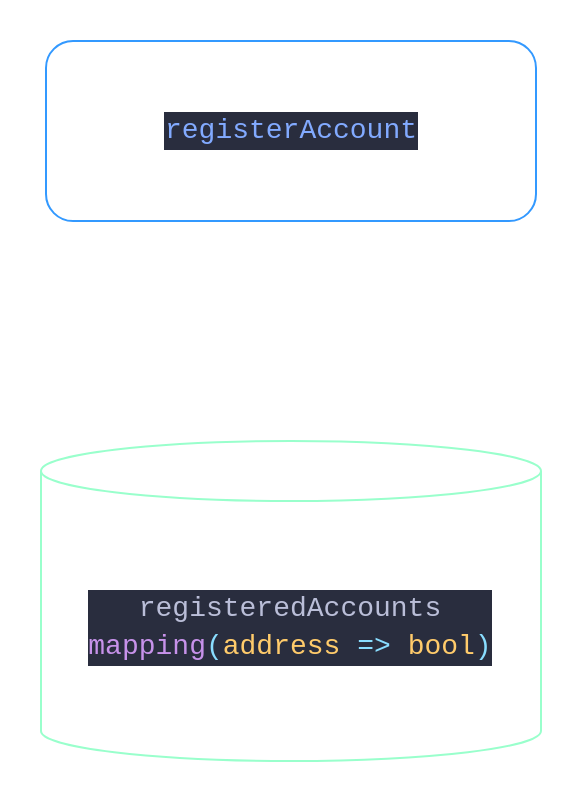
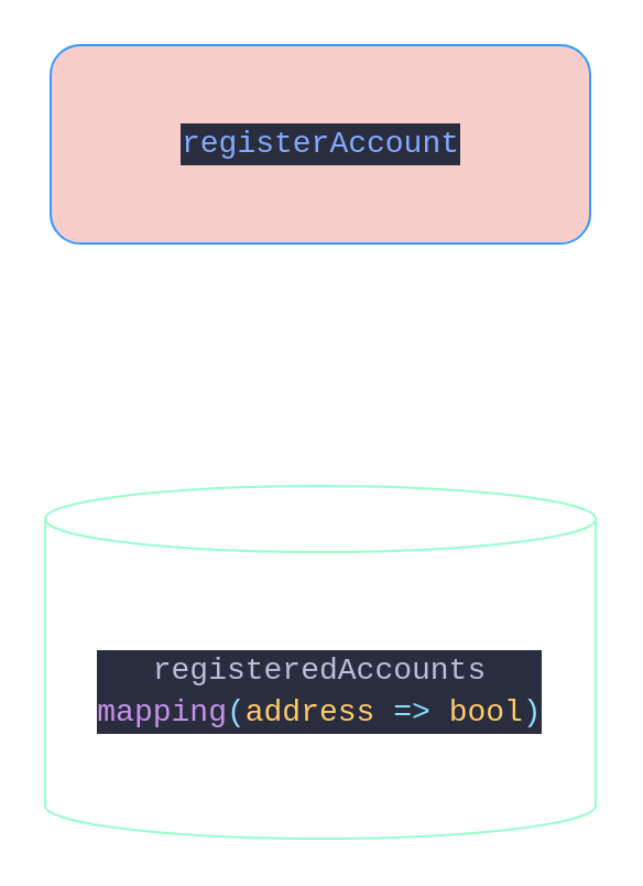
  <mxCell id="0" />
  <mxCell id="1" parent="0" />
- <mxCell id="2" value="&lt;div style=&quot;color: rgb(186, 190, 216); background-color: rgb(41, 45, 62); font-family: &amp;quot;Fira Code&amp;quot;, Consolas, &amp;quot;Microsoft Yahei&amp;quot;, Consolas, &amp;quot;Courier New&amp;quot;, monospace; font-size: 14px; line-height: 19px;&quot;&gt;&lt;span style=&quot;color: #82aaff;&quot;&gt;registerAccount&lt;/span&gt;&lt;/div&gt;" style="rounded=1;whiteSpace=wrap;html=1;strokeColor=#3399FF;" vertex="1" parent="1"><mxGeometry x="22.5" y="20" width="245" height="90" as="geometry" /></mxCell>
+ <mxCell id="2" value="&lt;div style=&quot;color: rgb(186, 190, 216); background-color: rgb(41, 45, 62); font-family: &amp;quot;Fira Code&amp;quot;, Consolas, &amp;quot;Microsoft Yahei&amp;quot;, Consolas, &amp;quot;Courier New&amp;quot;, monospace; font-size: 14px; line-height: 19px;&quot;&gt;&lt;span style=&quot;color: #82aaff;&quot;&gt;registerAccount&lt;/span&gt;&lt;/div&gt;" style="rounded=1;whiteSpace=wrap;html=1;strokeColor=#3399FF;fillColor=#f8cecc;" vertex="1" parent="1"><mxGeometry x="22.5" y="20" width="245" height="90" as="geometry" /></mxCell>
  <mxCell id="3" value="&lt;div style=&quot;background-color: rgb(41, 45, 62); font-family: &amp;quot;Fira Code&amp;quot;, Consolas, &amp;quot;Microsoft Yahei&amp;quot;, Consolas, &amp;quot;Courier New&amp;quot;, monospace; font-size: 14px; line-height: 19px;&quot;&gt;&lt;div style=&quot;line-height: 19px;&quot;&gt;&lt;div style=&quot;color: rgb(186, 190, 216); line-height: 19px;&quot;&gt;&lt;div style=&quot;line-height: 19px;&quot;&gt;registeredAccounts&lt;/div&gt;&lt;/div&gt;&lt;div style=&quot;color: rgb(186, 190, 216); line-height: 19px;&quot;&gt;&lt;span style=&quot;color: #c792ea;&quot;&gt;mapping&lt;/span&gt;&lt;span style=&quot;color: #89ddff;&quot;&gt;(&lt;/span&gt;&lt;span style=&quot;color: #ffcb6b;&quot;&gt;address&lt;/span&gt; &lt;span style=&quot;color: #89ddff;&quot;&gt;=&amp;gt;&lt;/span&gt; &lt;span style=&quot;color: #ffcb6b;&quot;&gt;bool&lt;/span&gt;&lt;span style=&quot;color: #89ddff;&quot;&gt;)&lt;/span&gt;&lt;/div&gt;&lt;/div&gt;&lt;/div&gt;" style="shape=cylinder3;whiteSpace=wrap;html=1;boundedLbl=1;backgroundOutline=1;size=15;strokeColor=#99FFCC;" vertex="1" parent="1"><mxGeometry x="20" y="220" width="250" height="160" as="geometry" /></mxCell>
